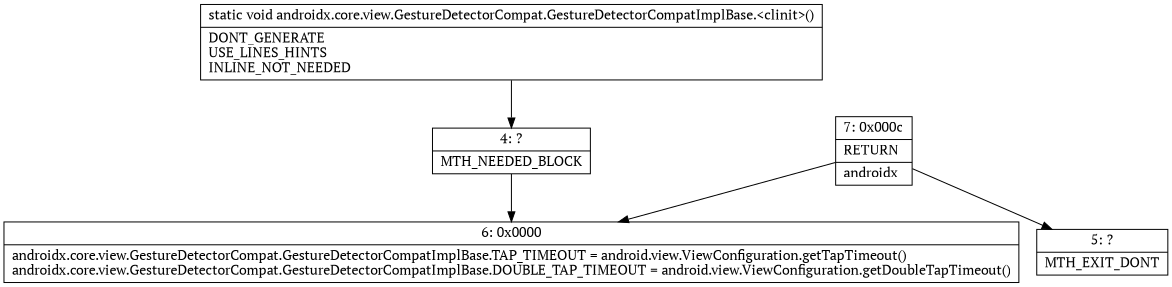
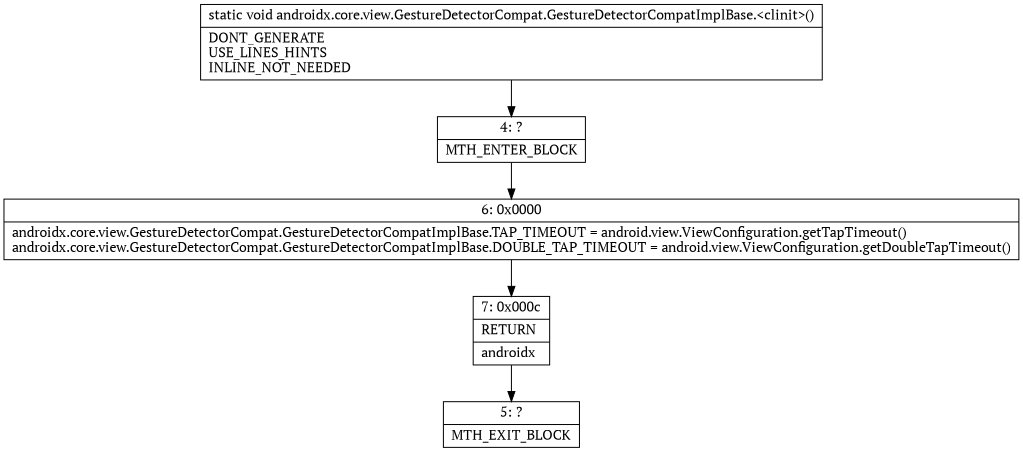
  digraph {
    fontname="PT Serif"
    node [fontname="PT Serif" shape=record]
    edge [fontname="PT Serif"]
-   n1 [label="{4\:\ ?|MTH_NEEDED_BLOCK\l}"]
+   n1 [label="{4\:\ ?|MTH_ENTER_BLOCK\l}"]
    n2 [label="{6\:\ 0x0000|androidx.core.view.GestureDetectorCompat.GestureDetectorCompatImplBase.TAP_TIMEOUT = android.view.ViewConfiguration.getTapTimeout()\landroidx.core.view.GestureDetectorCompat.GestureDetectorCompatImplBase.DOUBLE_TAP_TIMEOUT = android.view.ViewConfiguration.getDoubleTapTimeout()\l}"]
    n3 [label="{7\:\ 0x000c|RETURN\l|androidx\l}"]
-   n4 [label="{5\:\ ?|MTH_EXIT_DONT\l}"]
+   n4 [label="{5\:\ ?|MTH_EXIT_BLOCK\l}"]
    n5 [label="{static void androidx.core.view.GestureDetectorCompat.GestureDetectorCompatImplBase.\<clinit\>()  | DONT_GENERATE\lUSE_LINES_HINTS\lINLINE_NOT_NEEDED\l}"]
    n1 -> n2
-   n3 -> n2
+   n2 -> n3
    n3 -> n4
    n5 -> n1
  }
